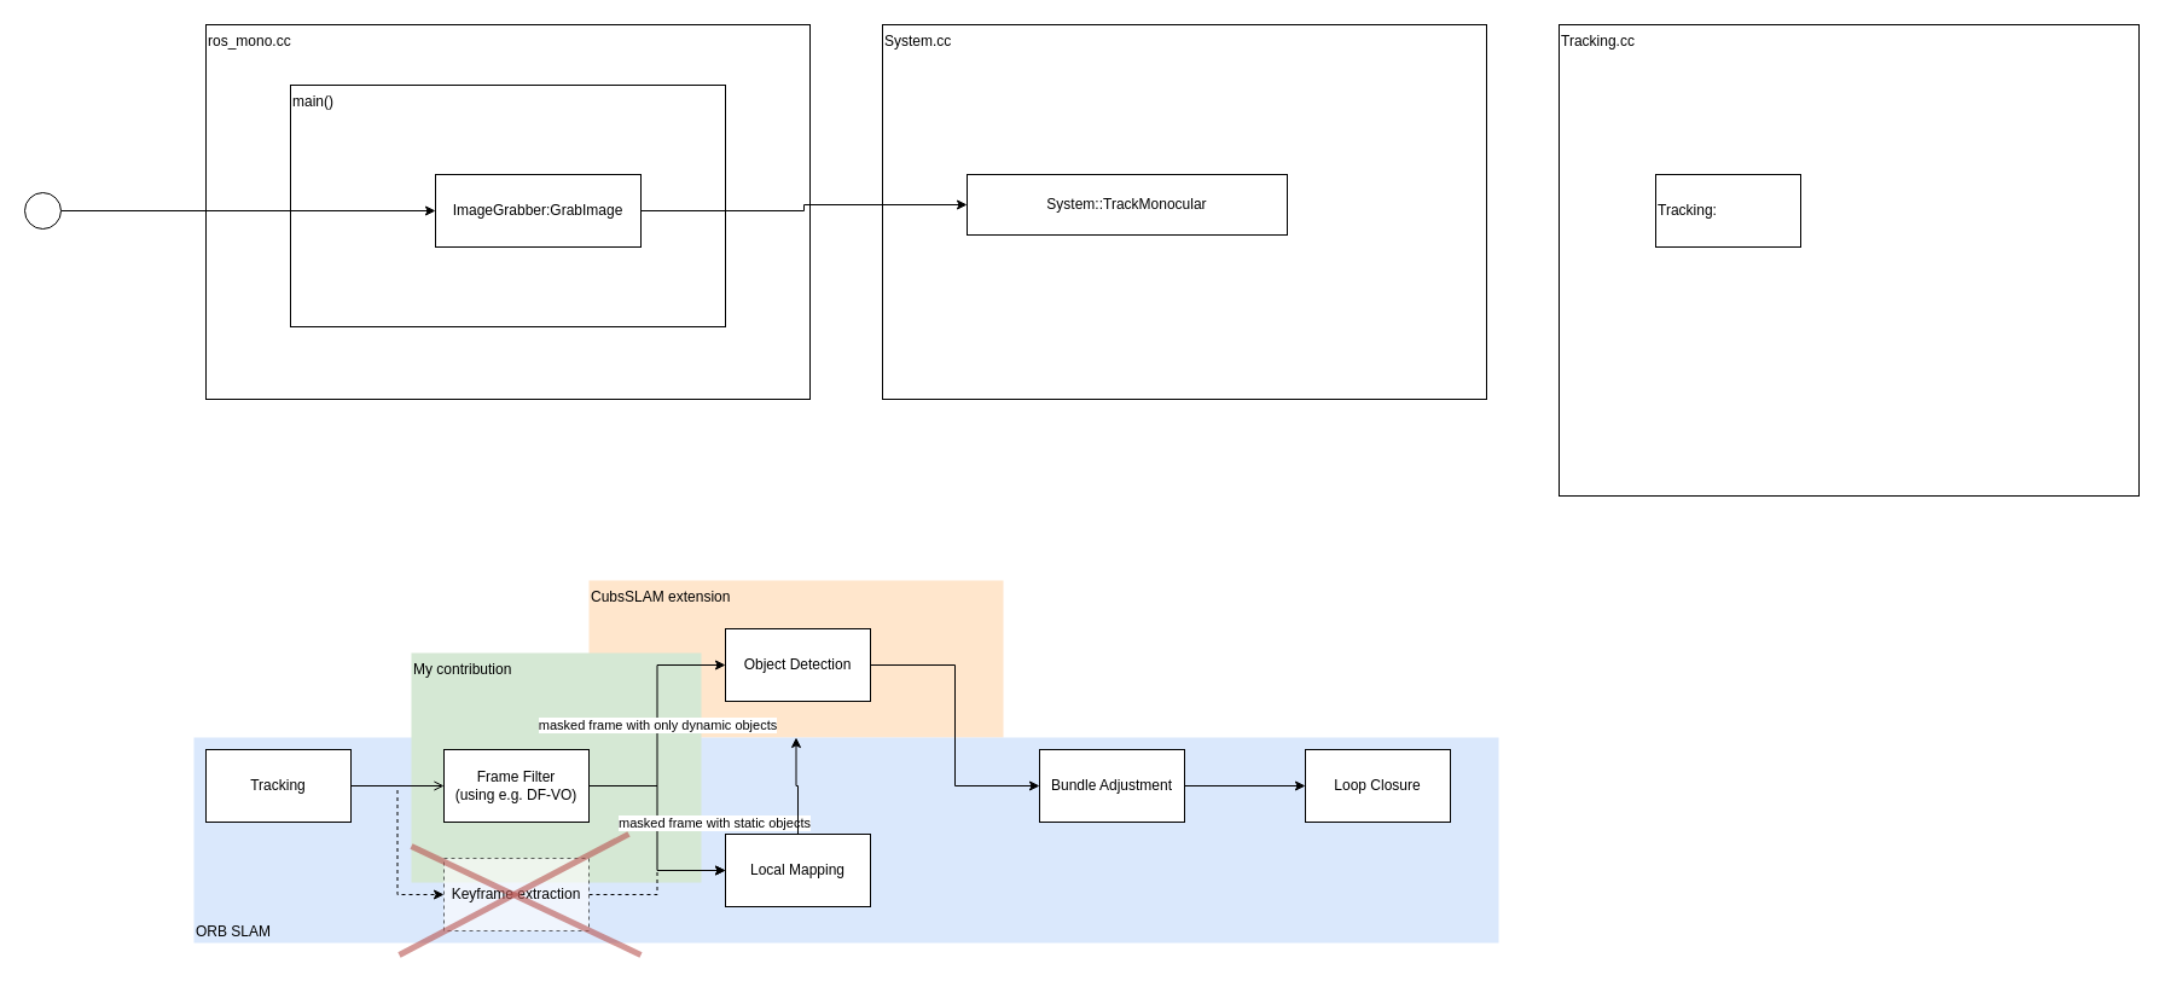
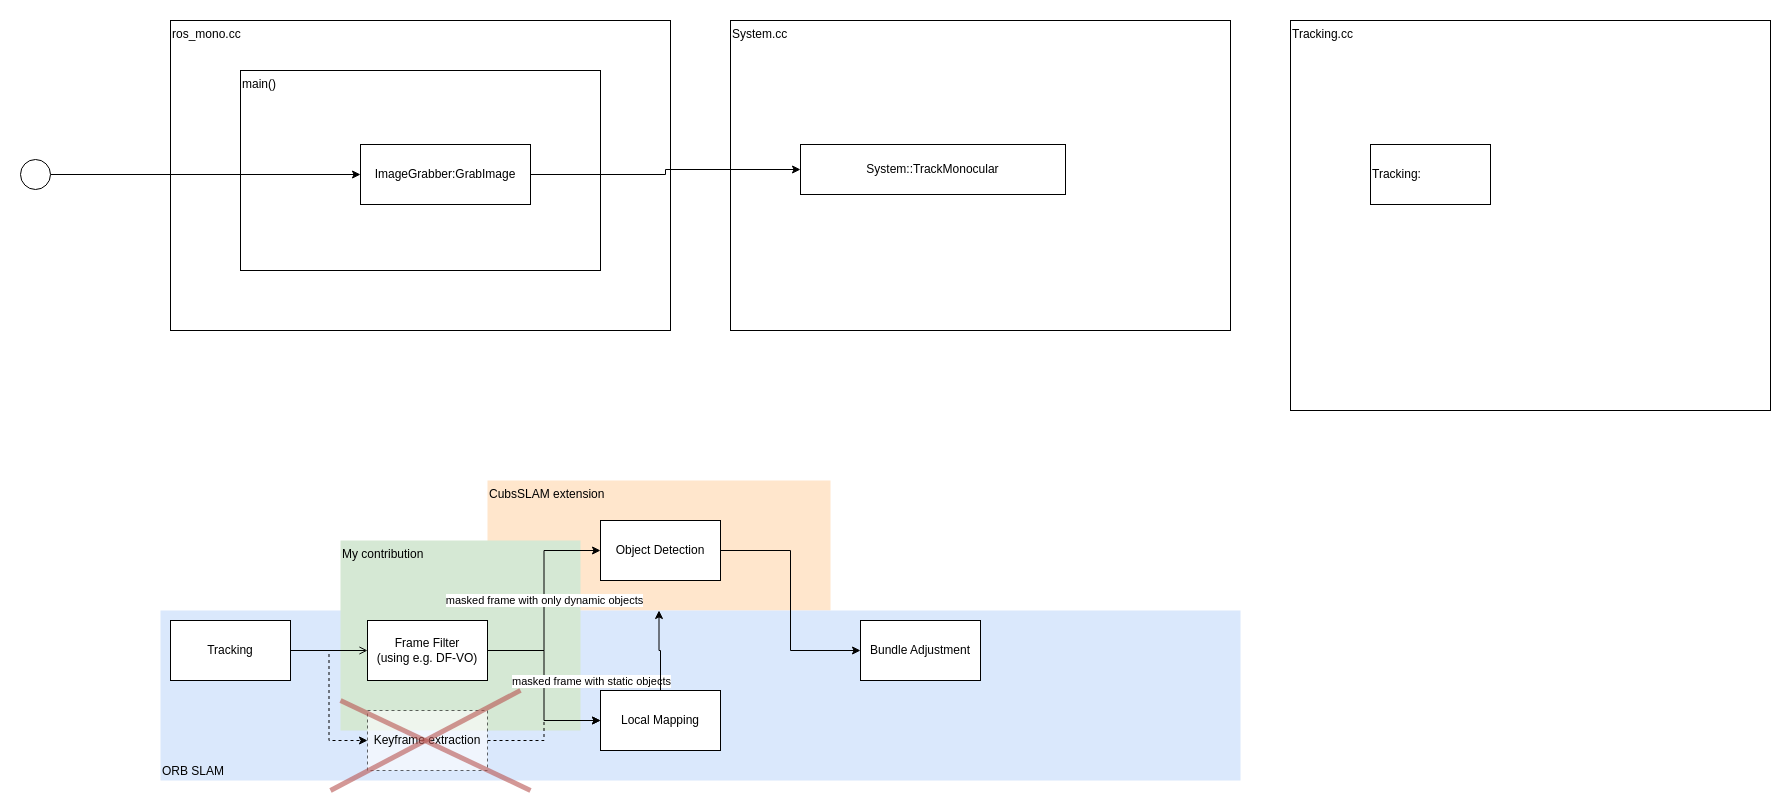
  <mxCell id="0" />
  <mxCell id="1" parent="0" />
  <mxCell id="2" value="CubsSLAM extension" style="rounded=0;whiteSpace=wrap;html=1;fillColor=#ffe6cc;align=left;strokeColor=none;verticalAlign=top;" vertex="1" parent="1"><mxGeometry x="487" y="480" width="343" height="130" as="geometry" /></mxCell>
  <mxCell id="3" value="ORB SLAM" style="rounded=0;whiteSpace=wrap;html=1;align=left;strokeColor=none;fillColor=#DAE8FC;verticalAlign=bottom;" vertex="1" parent="1"><mxGeometry x="160" y="610" width="1080" height="170" as="geometry" /></mxCell>
  <mxCell id="4" value="My contribution" style="rounded=0;whiteSpace=wrap;html=1;fillColor=#d5e8d4;align=left;strokeColor=none;verticalAlign=top;" vertex="1" parent="1"><mxGeometry x="340" y="540" width="240" height="190" as="geometry" /></mxCell>
  <mxCell id="5" value="Tracking.cc" style="rounded=0;whiteSpace=wrap;html=1;align=left;verticalAlign=top;" vertex="1" parent="1"><mxGeometry x="1290" y="20" width="480" height="390" as="geometry" /></mxCell>
  <mxCell id="6" value="Tracking:" style="rounded=0;whiteSpace=wrap;html=1;align=left;" vertex="1" parent="1"><mxGeometry x="1370" y="144" width="120" height="60" as="geometry" /></mxCell>
  <mxCell id="7" value="ros_mono.cc" style="rounded=0;whiteSpace=wrap;html=1;align=left;verticalAlign=top;" vertex="1" parent="1"><mxGeometry x="170" y="20" width="500" height="310" as="geometry" /></mxCell>
  <mxCell id="8" value="main()&lt;br&gt;" style="rounded=0;whiteSpace=wrap;html=1;align=left;verticalAlign=top;" vertex="1" parent="1"><mxGeometry x="240" y="70" width="360" height="200" as="geometry" /></mxCell>
  <mxCell id="9" value="ImageGrabber:GrabImage" style="rounded=0;whiteSpace=wrap;html=1;align=center;" vertex="1" parent="1"><mxGeometry x="360" y="144" width="170" height="60" as="geometry" /></mxCell>
  <mxCell id="10" style="edgeStyle=orthogonalEdgeStyle;rounded=0;orthogonalLoop=1;jettySize=auto;html=1;" edge="1" parent="1" source="11" target="9"><mxGeometry relative="1" as="geometry" /></mxCell>
  <mxCell id="11" value="" style="ellipse;whiteSpace=wrap;html=1;aspect=fixed;align=left;" vertex="1" parent="1"><mxGeometry x="20" y="159" width="30" height="30" as="geometry" /></mxCell>
  <mxCell id="12" value="System.cc" style="rounded=0;whiteSpace=wrap;html=1;align=left;verticalAlign=top;" vertex="1" parent="1"><mxGeometry x="730" y="20" width="500" height="310" as="geometry" /></mxCell>
  <mxCell id="13" value="System::TrackMonocular" style="rounded=0;whiteSpace=wrap;html=1;align=center;" vertex="1" parent="1"><mxGeometry x="800" y="144" width="265" height="50" as="geometry" /></mxCell>
  <mxCell id="14" style="edgeStyle=orthogonalEdgeStyle;rounded=0;orthogonalLoop=1;jettySize=auto;html=1;" edge="1" parent="1" source="9" target="13"><mxGeometry relative="1" as="geometry" /></mxCell>
  <mxCell id="15" style="edgeStyle=orthogonalEdgeStyle;rounded=0;orthogonalLoop=1;jettySize=auto;html=1;endArrow=open;" edge="1" parent="1" source="17" target="28"><mxGeometry relative="1" as="geometry"><mxPoint x="360" y="650" as="targetPoint" /></mxGeometry></mxCell>
  <mxCell id="16" style="edgeStyle=orthogonalEdgeStyle;rounded=0;orthogonalLoop=1;jettySize=auto;html=1;entryX=0;entryY=0.5;entryDx=0;entryDy=0;dashed=1;" edge="1" parent="1" source="17" target="30"><mxGeometry relative="1" as="geometry" /></mxCell>
  <mxCell id="17" value="Tracking" style="rounded=0;whiteSpace=wrap;html=1;align=center;" vertex="1" parent="1"><mxGeometry x="170" y="620" width="120" height="60" as="geometry" /></mxCell>
  <mxCell id="18" style="edgeStyle=orthogonalEdgeStyle;rounded=0;orthogonalLoop=1;jettySize=auto;html=1;entryX=0;entryY=0.5;entryDx=0;entryDy=0;exitX=1;exitY=0.5;exitDx=0;exitDy=0;" edge="1" parent="1" source="28" target="22"><mxGeometry relative="1" as="geometry"><mxPoint x="460" y="660" as="sourcePoint" /></mxGeometry></mxCell>
  <mxCell id="19" value="masked frame with static objects" style="edgeLabel;html=1;align=center;verticalAlign=middle;resizable=0;points=[];" vertex="1" connectable="0" parent="18"><mxGeometry x="0.045" relative="1" as="geometry"><mxPoint x="46.5" y="-9.5" as="offset" /></mxGeometry></mxCell>
  <mxCell id="20" value="masked frame with only dynamic objects" style="edgeStyle=orthogonalEdgeStyle;rounded=0;orthogonalLoop=1;jettySize=auto;html=1;entryX=0;entryY=0.5;entryDx=0;entryDy=0;exitX=1;exitY=0.5;exitDx=0;exitDy=0;" edge="1" parent="1" source="28" target="24"><mxGeometry relative="1" as="geometry"><mxPoint x="470" y="650" as="sourcePoint" /></mxGeometry></mxCell>
  <mxCell id="21" style="edgeStyle=orthogonalEdgeStyle;rounded=0;orthogonalLoop=1;jettySize=auto;html=1;" edge="1" parent="1" source="22" target="2"><mxGeometry relative="1" as="geometry"><mxPoint x="850" y="720" as="targetPoint" /></mxGeometry></mxCell>
  <mxCell id="22" value="Local Mapping" style="rounded=0;whiteSpace=wrap;html=1;align=center;" vertex="1" parent="1"><mxGeometry x="600" y="690" width="120" height="60" as="geometry" /></mxCell>
  <mxCell id="23" style="edgeStyle=orthogonalEdgeStyle;rounded=0;orthogonalLoop=1;jettySize=auto;html=1;entryX=0;entryY=0.5;entryDx=0;entryDy=0;" edge="1" parent="1" source="24" target="26"><mxGeometry relative="1" as="geometry" /></mxCell>
  <mxCell id="24" value="Object Detection" style="rounded=0;whiteSpace=wrap;html=1;align=center;" vertex="1" parent="1"><mxGeometry x="600" y="520" width="120" height="60" as="geometry" /></mxCell>
- <mxCell id="25" style="edgeStyle=orthogonalEdgeStyle;rounded=0;orthogonalLoop=1;jettySize=auto;html=1;entryX=0;entryY=0.5;entryDx=0;entryDy=0;" edge="1" parent="1" source="26" target="27"><mxGeometry relative="1" as="geometry" /></mxCell>
  <mxCell id="26" value="Bundle Adjustment" style="rounded=0;whiteSpace=wrap;html=1;align=center;" vertex="1" parent="1"><mxGeometry x="860" y="620" width="120" height="60" as="geometry" /></mxCell>
- <mxCell id="27" value="Loop Closure" style="rounded=0;whiteSpace=wrap;html=1;align=center;" vertex="1" parent="1"><mxGeometry x="1080" y="620" width="120" height="60" as="geometry" /></mxCell>
  <mxCell id="28" value="Frame Filter&lt;br&gt;(using e.g. DF-VO)" style="rounded=0;whiteSpace=wrap;html=1;" vertex="1" parent="1"><mxGeometry x="367" y="620" width="120" height="60" as="geometry" /></mxCell>
  <mxCell id="29" style="edgeStyle=orthogonalEdgeStyle;rounded=0;orthogonalLoop=1;jettySize=auto;html=1;entryX=0;entryY=0.5;entryDx=0;entryDy=0;dashed=1;" edge="1" parent="1" source="30" target="22"><mxGeometry relative="1" as="geometry" /></mxCell>
  <mxCell id="30" value="Keyframe extraction" style="rounded=0;whiteSpace=wrap;html=1;align=center;dashed=1;opacity=60;" vertex="1" parent="1"><mxGeometry x="367" y="710" width="120" height="60" as="geometry" /></mxCell>
  <mxCell id="31" value="" style="endArrow=none;html=1;entryX=0.75;entryY=0.789;entryDx=0;entryDy=0;entryPerimeter=0;fillColor=#f8cecc;strokeColor=#b85450;strokeWidth=5;opacity=60;" edge="1" parent="1" target="4"><mxGeometry width="50" height="50" relative="1" as="geometry"><mxPoint x="330" y="790" as="sourcePoint" /><mxPoint x="520" y="689.91" as="targetPoint" /></mxGeometry></mxCell>
  <mxCell id="32" value="" style="endArrow=none;html=1;fillColor=#f8cecc;strokeColor=#b85450;strokeWidth=5;exitX=0;exitY=0.842;exitDx=0;exitDy=0;exitPerimeter=0;opacity=60;" edge="1" parent="1" source="4"><mxGeometry width="50" height="50" relative="1" as="geometry"><mxPoint x="340" y="720" as="sourcePoint" /><mxPoint x="530" y="790" as="targetPoint" /></mxGeometry></mxCell>
